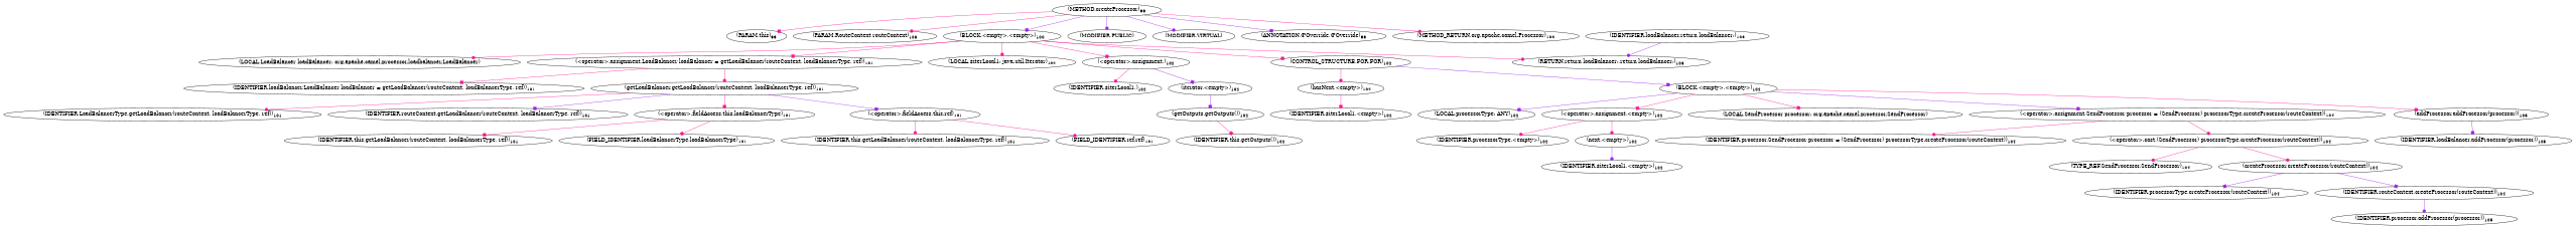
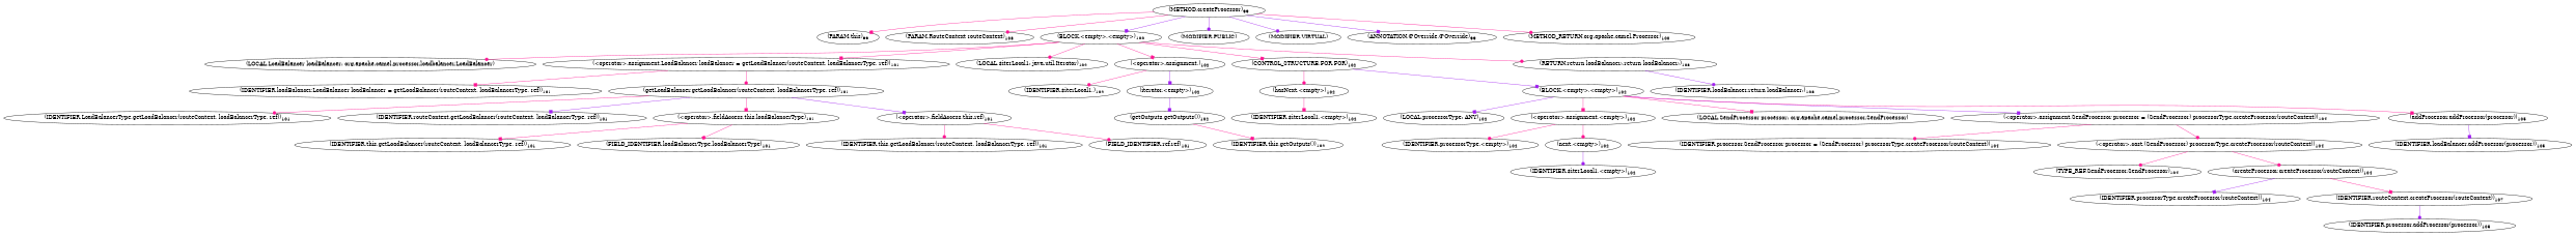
  digraph {
    edge [arrowhead=box color=deeppink]
    n1 [label=<(METHOD,createProcessor)<SUB>99</SUB>>]
    n2 [label=<(PARAM,this)<SUB>99</SUB>>]
    n3 [label=<(PARAM,RouteContext routeContext)<SUB>108</SUB>>]
    n4 [label=<(BLOCK,&lt;empty&gt;,&lt;empty&gt;)<SUB>100</SUB>>]
    n5 [label=<(MODIFIER,PUBLIC)>]
    n6 [label=<(MODIFIER,VIRTUAL)>]
    n7 [label=<(ANNOTATION,@Override,@Override)<SUB>99</SUB>>]
    n8 [label=<(METHOD_RETURN,org.apache.camel.Processor)<SUB>100</SUB>>]
    n9 [label=<(LOCAL,LoadBalancer loadBalancer: org.apache.camel.processor.loadbalancer.LoadBalancer)>]
    n10 [label=<(&lt;operator&gt;.assignment,LoadBalancer loadBalancer = getLoadBalancer(routeContext, loadBalancerType, ref))<SUB>101</SUB>>]
    n11 [label=<(LOCAL,$iterLocal1: java.util.Iterator)<SUB>102</SUB>>]
    n12 [label=<(&lt;operator&gt;.assignment,)<SUB>102</SUB>>]
    n13 [label=<(CONTROL_STRUCTURE,FOR,FOR)<SUB>102</SUB>>]
    n14 [label=<(RETURN,return loadBalancer;,return loadBalancer;)<SUB>108</SUB>>]
    n15 [label=<(IDENTIFIER,loadBalancer,LoadBalancer loadBalancer = getLoadBalancer(routeContext, loadBalancerType, ref))<SUB>101</SUB>>]
    n16 [label=<(getLoadBalancer,getLoadBalancer(routeContext, loadBalancerType, ref))<SUB>101</SUB>>]
    n17 [label=<(IDENTIFIER,$iterLocal1,)<SUB>102</SUB>>]
    n18 [label=<(iterator,&lt;empty&gt;)<SUB>102</SUB>>]
    n19 [label=<(hasNext,&lt;empty&gt;)<SUB>102</SUB>>]
    n20 [label=<(BLOCK,&lt;empty&gt;,&lt;empty&gt;)<SUB>102</SUB>>]
    n21 [label=<(IDENTIFIER,loadBalancer,return loadBalancer;)<SUB>108</SUB>>]
    n22 [label=<(IDENTIFIER,LoadBalancerType,getLoadBalancer(routeContext, loadBalancerType, ref))<SUB>101</SUB>>]
    n23 [label=<(IDENTIFIER,routeContext,getLoadBalancer(routeContext, loadBalancerType, ref))<SUB>101</SUB>>]
    n24 [label=<(&lt;operator&gt;.fieldAccess,this.loadBalancerType)<SUB>101</SUB>>]
    n25 [label=<(&lt;operator&gt;.fieldAccess,this.ref)<SUB>101</SUB>>]
    n26 [label=<(IDENTIFIER,this,getLoadBalancer(routeContext, loadBalancerType, ref))<SUB>101</SUB>>]
    n27 [label=<(FIELD_IDENTIFIER,loadBalancerType,loadBalancerType)<SUB>101</SUB>>]
    n28 [label=<(IDENTIFIER,this,getLoadBalancer(routeContext, loadBalancerType, ref))<SUB>101</SUB>>]
    n29 [label=<(FIELD_IDENTIFIER,ref,ref)<SUB>101</SUB>>]
    n30 [label=<(getOutputs,getOutputs())<SUB>102</SUB>>]
    n31 [label=<(IDENTIFIER,this,getOutputs())<SUB>102</SUB>>]
    n32 [label=<(IDENTIFIER,$iterLocal1,&lt;empty&gt;)<SUB>102</SUB>>]
    n33 [label=<(LOCAL,processorType: ANY)<SUB>102</SUB>>]
    n34 [label=<(&lt;operator&gt;.assignment,&lt;empty&gt;)<SUB>102</SUB>>]
    n35 [label=<(LOCAL,SendProcessor processor: org.apache.camel.processor.SendProcessor)>]
    n36 [label=<(&lt;operator&gt;.assignment,SendProcessor processor = (SendProcessor) processorType.createProcessor(routeContext))<SUB>104</SUB>>]
    n37 [label=<(addProcessor,addProcessor(processor))<SUB>105</SUB>>]
    n38 [label=<(IDENTIFIER,processorType,&lt;empty&gt;)<SUB>102</SUB>>]
    n39 [label=<(next,&lt;empty&gt;)<SUB>102</SUB>>]
    n40 [label=<(IDENTIFIER,processor,SendProcessor processor = (SendProcessor) processorType.createProcessor(routeContext))<SUB>104</SUB>>]
    n41 [label=<(&lt;operator&gt;.cast,(SendProcessor) processorType.createProcessor(routeContext))<SUB>104</SUB>>]
    n42 [label=<(IDENTIFIER,loadBalancer,addProcessor(processor))<SUB>105</SUB>>]
    n43 [label=<(IDENTIFIER,$iterLocal1,&lt;empty&gt;)<SUB>102</SUB>>]
    n44 [label=<(TYPE_REF,SendProcessor,SendProcessor)<SUB>104</SUB>>]
    n45 [label=<(createProcessor,createProcessor(routeContext))<SUB>104</SUB>>]
    n46 [label=<(IDENTIFIER,processorType,createProcessor(routeContext))<SUB>104</SUB>>]
-   n47 [label=<(IDENTIFIER,routeContext,createProcessor(routeContext))<SUB>104</SUB>>]
+   n47 [label=<(IDENTIFIER,routeContext,createProcessor(routeContext))<SUB>107</SUB>>]
    n48 [label=<(IDENTIFIER,processor,addProcessor(processor))<SUB>105</SUB>>]
    n1 -> n2
    n1 -> n3 [arrowhead=dot]
    n1 -> n4 [color=purple]
    n1 -> n5 [arrowhead=dot color=purple]
    n1 -> n6 [arrowhead=dot color=purple]
    n1 -> n7 [color=purple]
    n1 -> n8 [arrowhead=dot]
    n4 -> n9 [arrowhead=dot]
    n4 -> n10
    n4 -> n11 [arrowhead=dot]
    n4 -> n12
    n4 -> n13
    n4 -> n14 [arrowhead=dot]
    n10 -> n15
    n10 -> n16 [arrowhead=dot]
    n12 -> n17 [arrowhead=dot]
    n12 -> n18 [color=purple]
    n13 -> n19 [arrowhead=dot]
    n13 -> n20 [color=purple]
-   n21 -> n14 [arrowhead=dot color=purple]
+   n14 -> n21 [arrowhead=dot color=purple]
    n16 -> n22 [arrowhead=dot]
    n16 -> n23 [color=purple]
    n16 -> n24
    n16 -> n25 [color=purple]
    n18 -> n30 [color=purple]
    n19 -> n32
    n20 -> n33 [color=purple]
    n20 -> n34
    n20 -> n35
    n20 -> n36 [color=purple]
    n20 -> n37
    n24 -> n26
    n24 -> n27
    n25 -> n28 [arrowhead=dot]
    n25 -> n29 [arrowhead=dot]
    n30 -> n31
    n34 -> n38 [arrowhead=dot]
    n34 -> n39 [arrowhead=dot]
    n36 -> n40 [arrowhead=dot]
    n36 -> n41 [arrowhead=dot]
    n37 -> n42 [color=purple]
    n39 -> n43 [arrowhead=dot color=purple]
    n41 -> n44 [arrowhead=dot]
    n41 -> n45 [arrowhead=dot]
    n45 -> n46 [color=purple]
-   n45 -> n47 [color=purple]
+   n45 -> n47
    n47 -> n48 [arrowhead=dot color=purple]
  }
